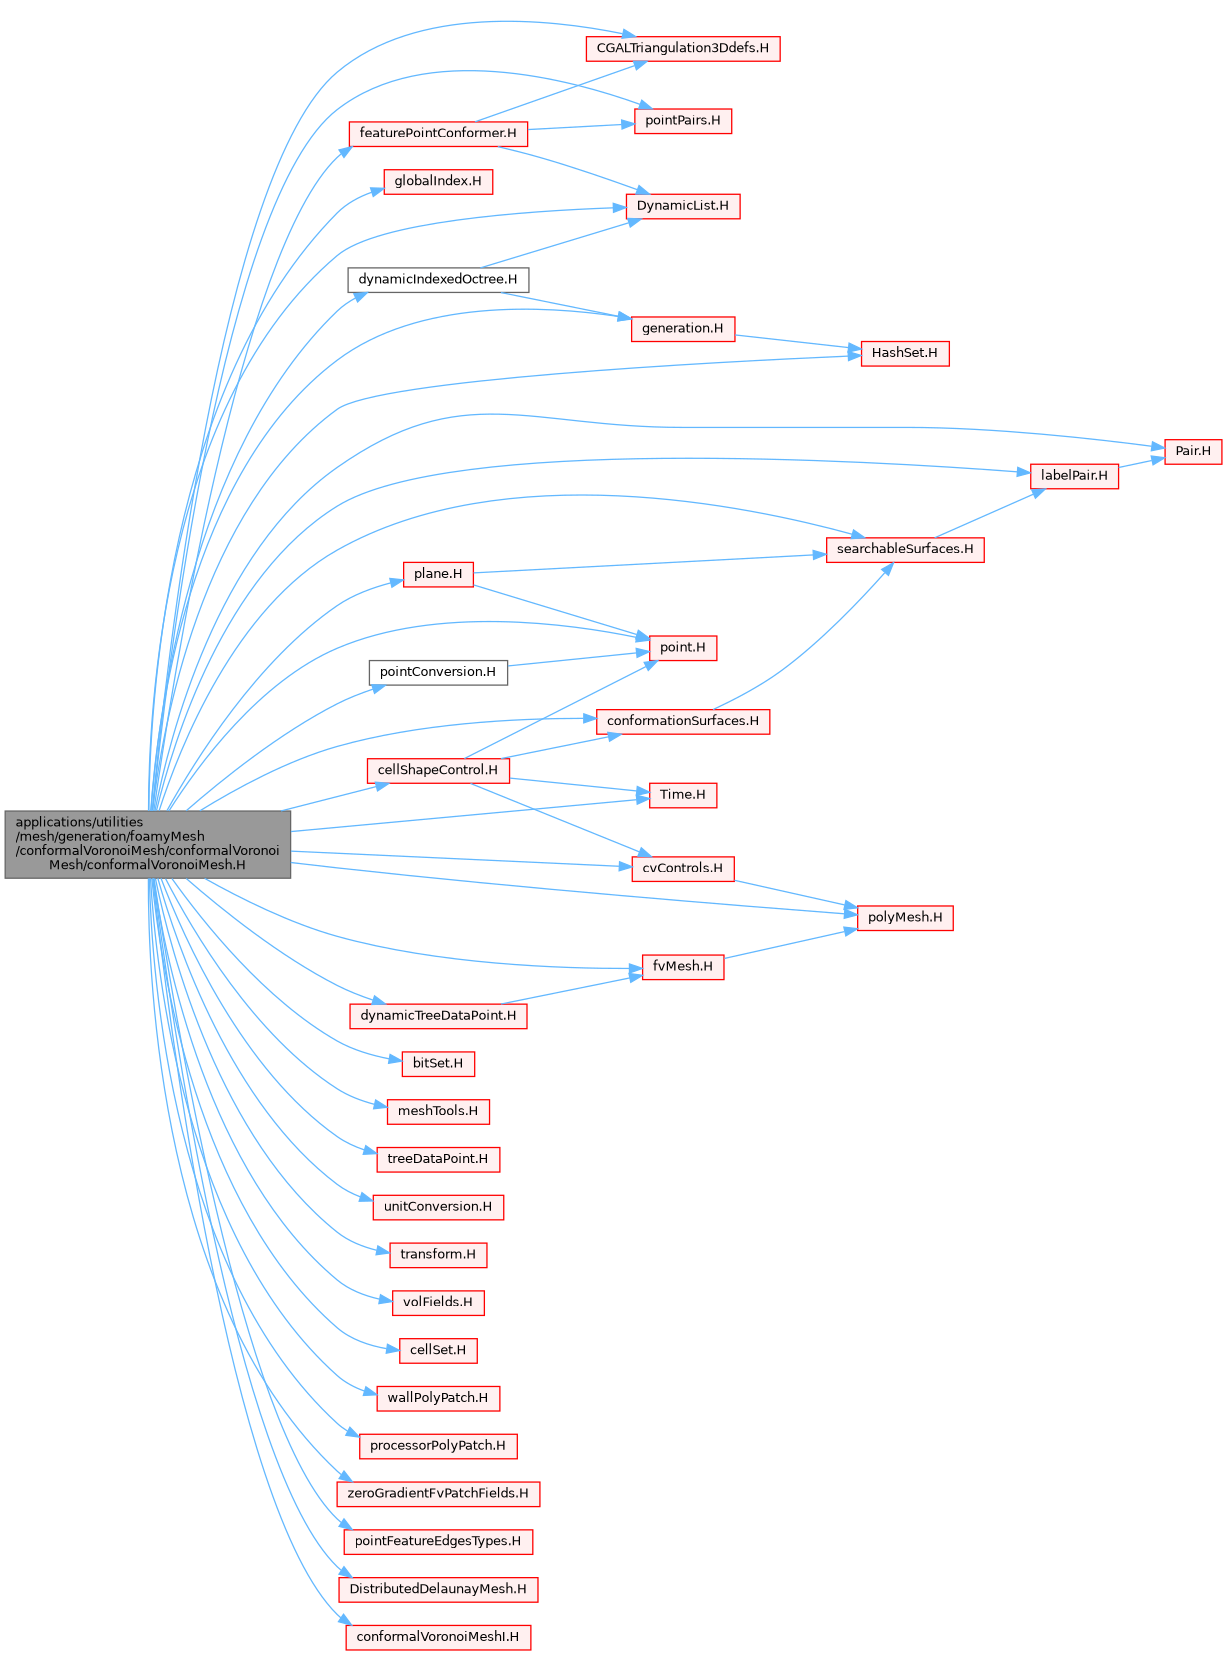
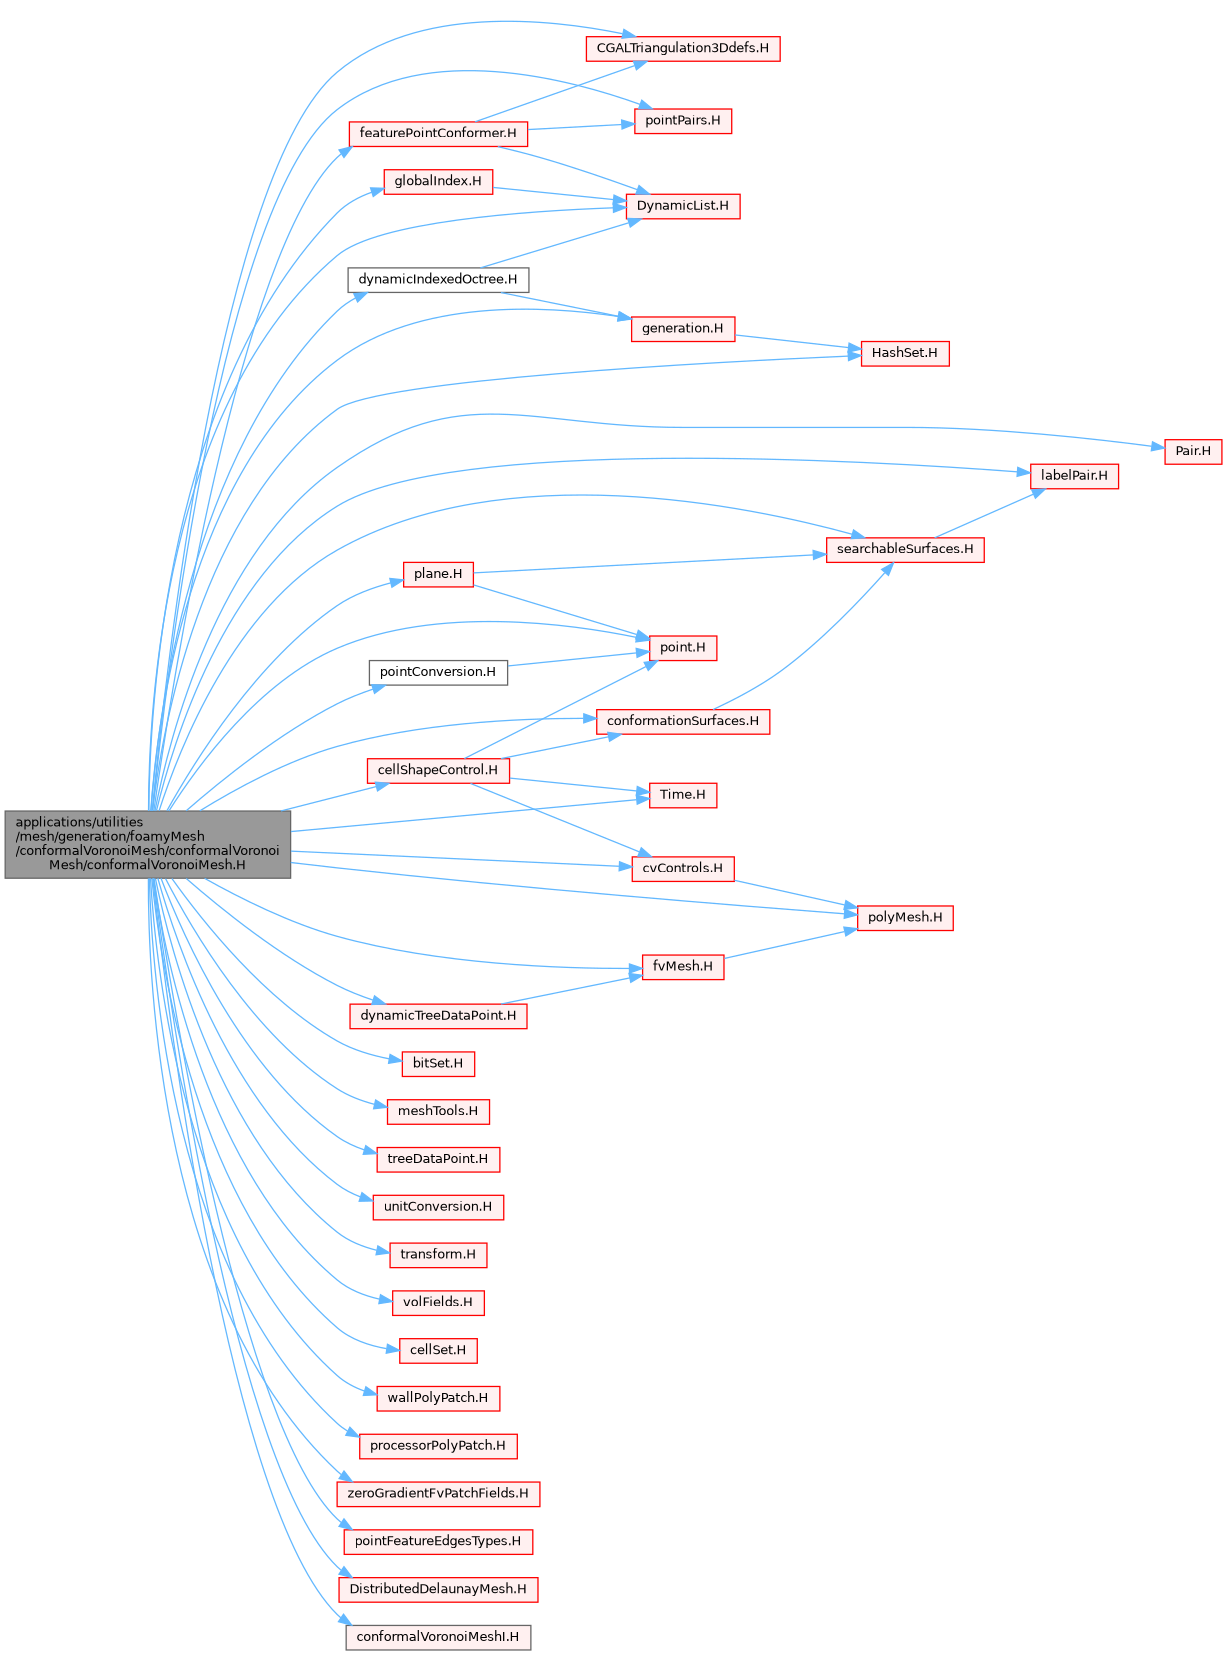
  digraph {
    rankdir=LR
    node [color=red fillcolor="#FFF0F0" fontname=Helvetica fontsize=10 shape=box style=filled]
    edge [color=steelblue1 fontname=Helvetica fontsize=10 labelfontname=Helvetica labelfontsize=10 style=solid]
    n1 [color=gray40 fillcolor=grey60 fontcolor=black height=0.2 label="applications/utilities\l/mesh/generation/foamyMesh\l/conformalVoronoiMesh/conformalVoronoi\lMesh/conformalVoronoiMesh.H" width=0.4]
    n2 [height=0.2 label="CGALTriangulation3Ddefs.H" width=0.4]
    n3 [height=0.2 label="searchableSurfaces.H" width=0.4]
    n4 [height=0.2 label="labelPair.H" width=0.4]
    n5 [height=0.2 label="Pair.H" width=0.4]
    n6 [height=0.2 label="conformationSurfaces.H" width=0.4]
    n7 [height=0.2 label="cellShapeControl.H" width=0.4]
    n8 [height=0.2 label="point.H" width=0.4]
    n9 [height=0.2 label="Time.H" width=0.4]
    n10 [height=0.2 label="cvControls.H" width=0.4]
    n11 [height=0.2 label="DynamicList.H" width=0.4]
    n12 [height=0.2 label="bitSet.H" width=0.4]
    n13 [height=0.2 label="polyMesh.H" width=0.4]
    n14 [height=0.2 label="plane.H" width=0.4]
    n15 [height=0.2 label="meshTools.H" width=0.4]
    n16 [color=grey40 fillcolor=white height=0.2 label="dynamicIndexedOctree.H" width=0.4]
    n17 [height=0.2 label="generation.H" width=0.4]
    n18 [height=0.2 label="HashSet.H" width=0.4]
    n19 [height=0.2 label="dynamicTreeDataPoint.H" width=0.4]
    n20 [height=0.2 label="treeDataPoint.H" width=0.4]
    n21 [height=0.2 label="unitConversion.H" width=0.4]
    n22 [height=0.2 label="transform.H" width=0.4]
    n23 [height=0.2 label="volFields.H" width=0.4]
    n24 [height=0.2 label="fvMesh.H" width=0.4]
    n25 [height=0.2 label="cellSet.H" width=0.4]
    n26 [height=0.2 label="wallPolyPatch.H" width=0.4]
    n27 [height=0.2 label="processorPolyPatch.H" width=0.4]
    n28 [height=0.2 label="zeroGradientFvPatchFields.H" width=0.4]
    n29 [height=0.2 label="globalIndex.H" width=0.4]
    n30 [height=0.2 label="pointFeatureEdgesTypes.H" width=0.4]
    n31 [color=grey40 fillcolor=white height=0.2 label="pointConversion.H" width=0.4]
    n32 [height=0.2 label="DistributedDelaunayMesh.H" width=0.4]
    n33 [height=0.2 label="featurePointConformer.H" width=0.4]
    n34 [height=0.2 label="pointPairs.H" width=0.4]
-   n35 [height=0.2 label="conformalVoronoiMeshI.H" width=0.4]
+   n35 [color=grey40 height=0.2 label="conformalVoronoiMeshI.H" width=0.4]
    n1 -> n2
    n1 -> n3
    n1 -> n4
    n1 -> n5
    n1 -> n6
    n1 -> n7
    n1 -> n8
    n1 -> n9
    n1 -> n10
    n1 -> n11
    n1 -> n12
    n1 -> n13
    n1 -> n14
    n1 -> n15
    n1 -> n16
    n1 -> n17
    n1 -> n18
    n1 -> n19
    n1 -> n20
    n1 -> n21
    n1 -> n22
    n1 -> n23
    n1 -> n24
    n1 -> n25
    n1 -> n26
    n1 -> n27
    n1 -> n28
    n1 -> n29
    n1 -> n30
    n1 -> n31
    n1 -> n32
    n1 -> n33
    n1 -> n34
    n1 -> n35
    n3 -> n4
-   n4 -> n5
    n6 -> n3
    n7 -> n6
    n7 -> n8
    n7 -> n9
    n7 -> n10
    n10 -> n13
    n14 -> n3
    n14 -> n8
    n16 -> n11
    n16 -> n17
    n17 -> n18
    n19 -> n24
    n24 -> n13
+   n29 -> n11
    n31 -> n8
    n33 -> n2
    n33 -> n11
    n33 -> n34
  }
